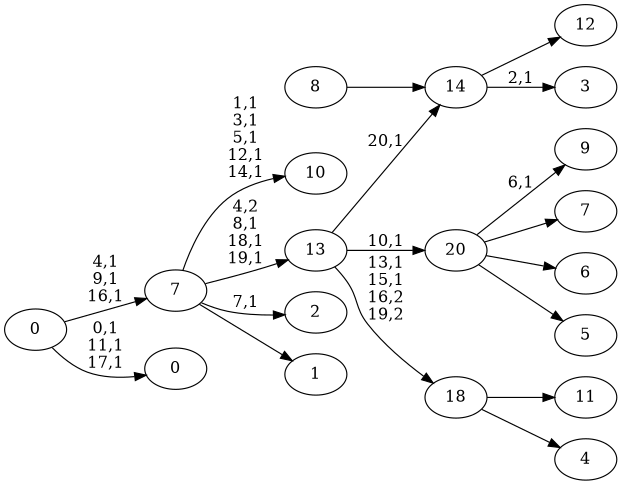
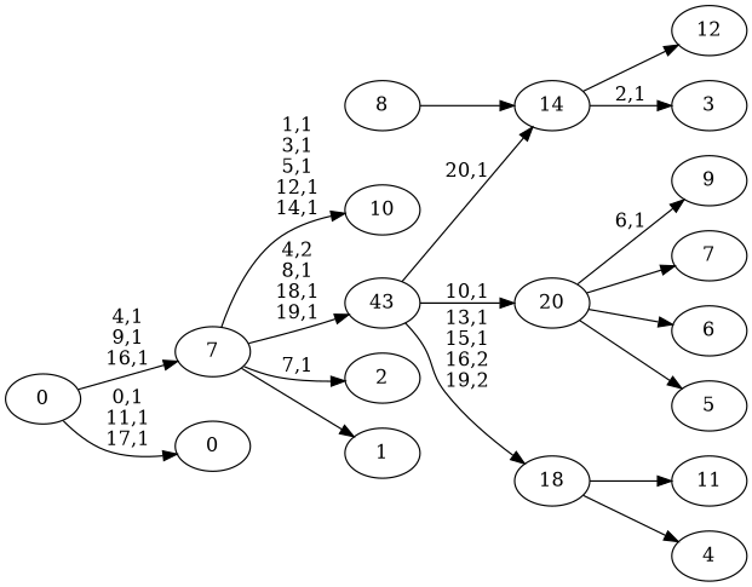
  digraph {
    rankdir=LR
    n1 [label=12]
    n2 [label=11]
    n3 [label=10]
    n4 [label=9]
    n5 [label=8]
    14
    n7 [label=7]
    n8 [label=6]
    n9 [label=5]
    20
    n11 [label=4]
    18
    n13 [label=3]
-   13
+   13 [label=43]
    n15 [label=2]
    n16 [label=1]
    7
    n18 [label=0]
    0
    n5 -> 14
    14 -> n1
    14 -> n13 [label="2,1"]
    20 -> n4 [label="6,1"]
    20 -> n7
    20 -> n8
    20 -> n9
    18 -> n2
    18 -> n11
    13 -> 14 [label="20,1"]
    13 -> 20 [label="10,1"]
    13 -> 18 [label="13,1\n15,1\n16,2\n19,2"]
    7 -> n3 [label="1,1\n3,1\n5,1\n12,1\n14,1"]
    7 -> 13 [label="4,2\n8,1\n18,1\n19,1"]
    7 -> n15 [label="7,1"]
    7 -> n16
    0 -> 7 [label="4,1\n9,1\n16,1"]
    0 -> n18 [label="0,1\n11,1\n17,1"]
  }
